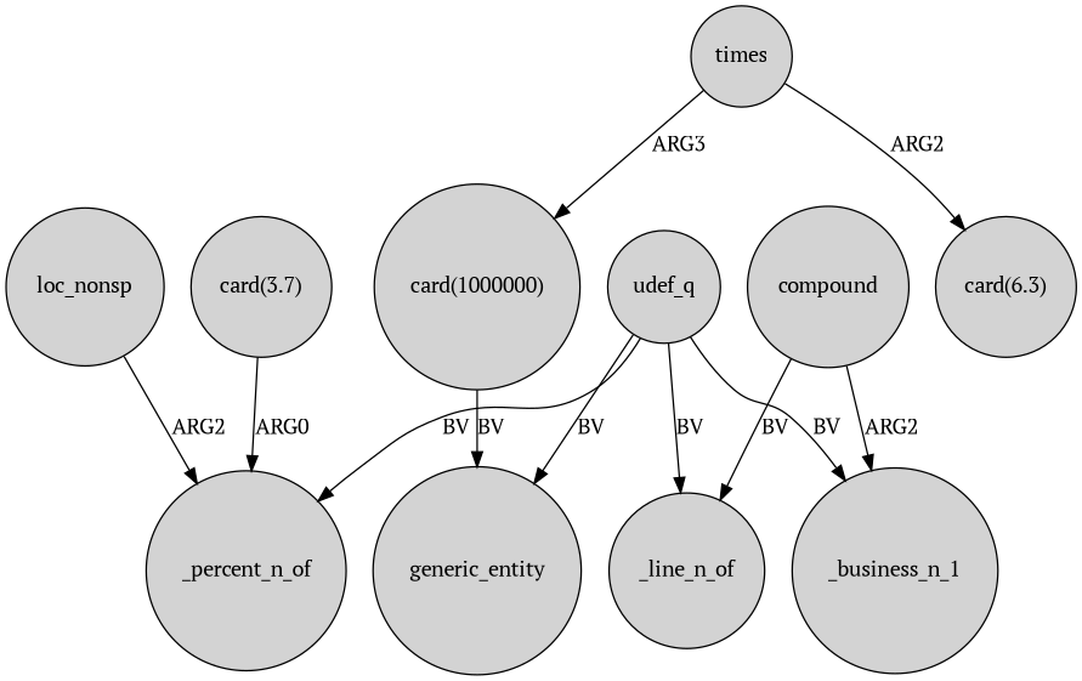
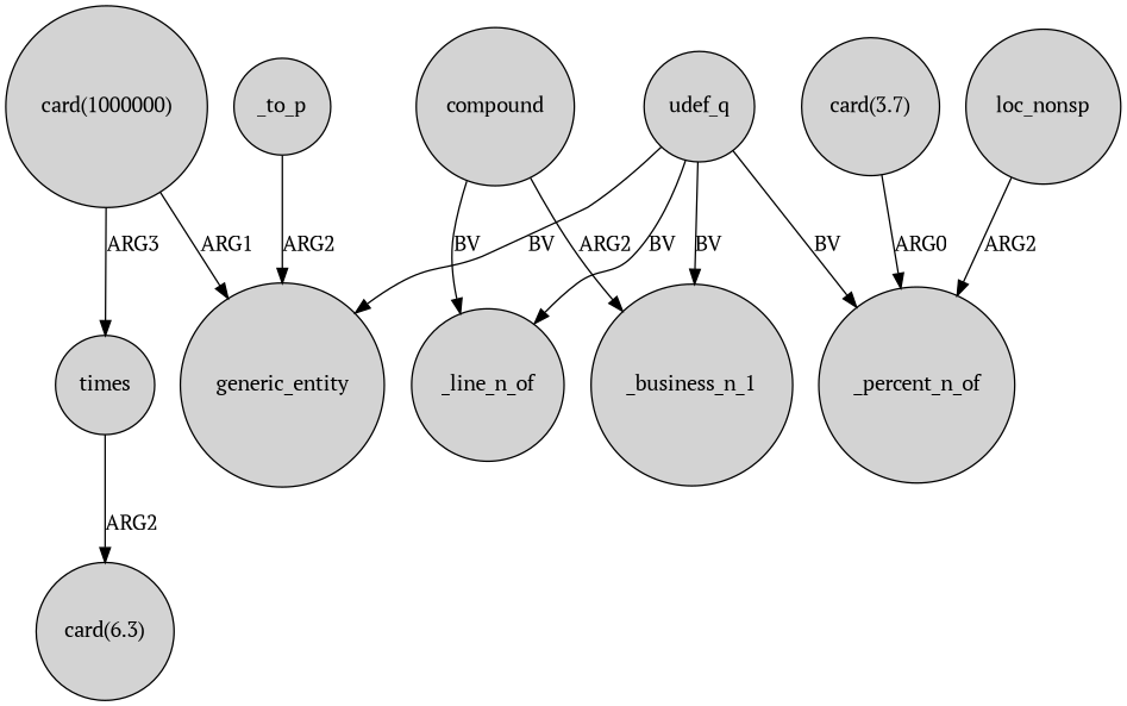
  digraph {
    fontname="PT Serif"
    node [fontname="PT Serif" shape=circle style=filled]
    edge [fontname="PT Serif"]
    times
    "card(1000000)"
    n3 [label="card(6.3)"]
    generic_entity
    udef_q
    _percent_n_of
    _business_n_1
    _line_n_of
+   _to_p
    "card(3.7)"
    loc_nonsp
    compound
-   times -> "card(1000000)" [label=ARG3]
+   "card(1000000)" -> times [label=ARG3]
    times -> n3 [label=ARG2]
-   "card(1000000)" -> generic_entity [label=BV]
+   "card(1000000)" -> generic_entity [label=ARG1]
    udef_q -> generic_entity [label=BV]
    udef_q -> _percent_n_of [label=BV]
    udef_q -> _business_n_1 [label=BV]
    udef_q -> _line_n_of [label=BV]
+   _to_p -> generic_entity [label=ARG2]
    "card(3.7)" -> _percent_n_of [label=ARG0]
    loc_nonsp -> _percent_n_of [label=ARG2]
    compound -> _business_n_1 [label=ARG2]
    compound -> _line_n_of [label=BV]
  }
